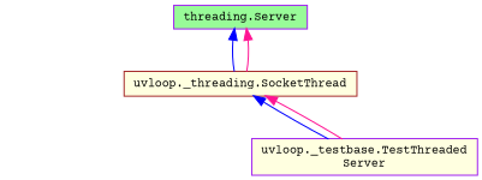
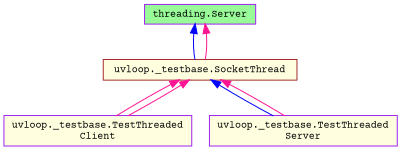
  digraph {
    fontname="Courier Prime"
    node [color=purple fillcolor=lightyellow fontname="Courier Prime" fontsize=10 shape=record style=filled]
    edge [color=deeppink dir=back fontname="Courier Prime" fontsize=10 labelfontname=Helvetica labelfontsize=10 style=solid]
-   n1 [color=brown fontcolor=black height=0.2 label="uvloop._threading.SocketThread" width=0.4]
+   n1 [color=brown fontcolor=black height=0.2 label="uvloop._testbase.SocketThread" width=0.4]
+   n2 [height=0.2 label="uvloop._testbase.TestThreaded\lClient" width=0.4]
    n3 [height=0.2 label="uvloop._testbase.TestThreaded\lServer" width=0.4]
    n4 [fillcolor=palegreen height=0.2 label="threading.Server" width=0.4]
+   n1 -> n2
+   n1 -> n2
    n1 -> n3 [color=blue]
    n1 -> n3
    n4 -> n1 [color=blue]
    n4 -> n1
  }
